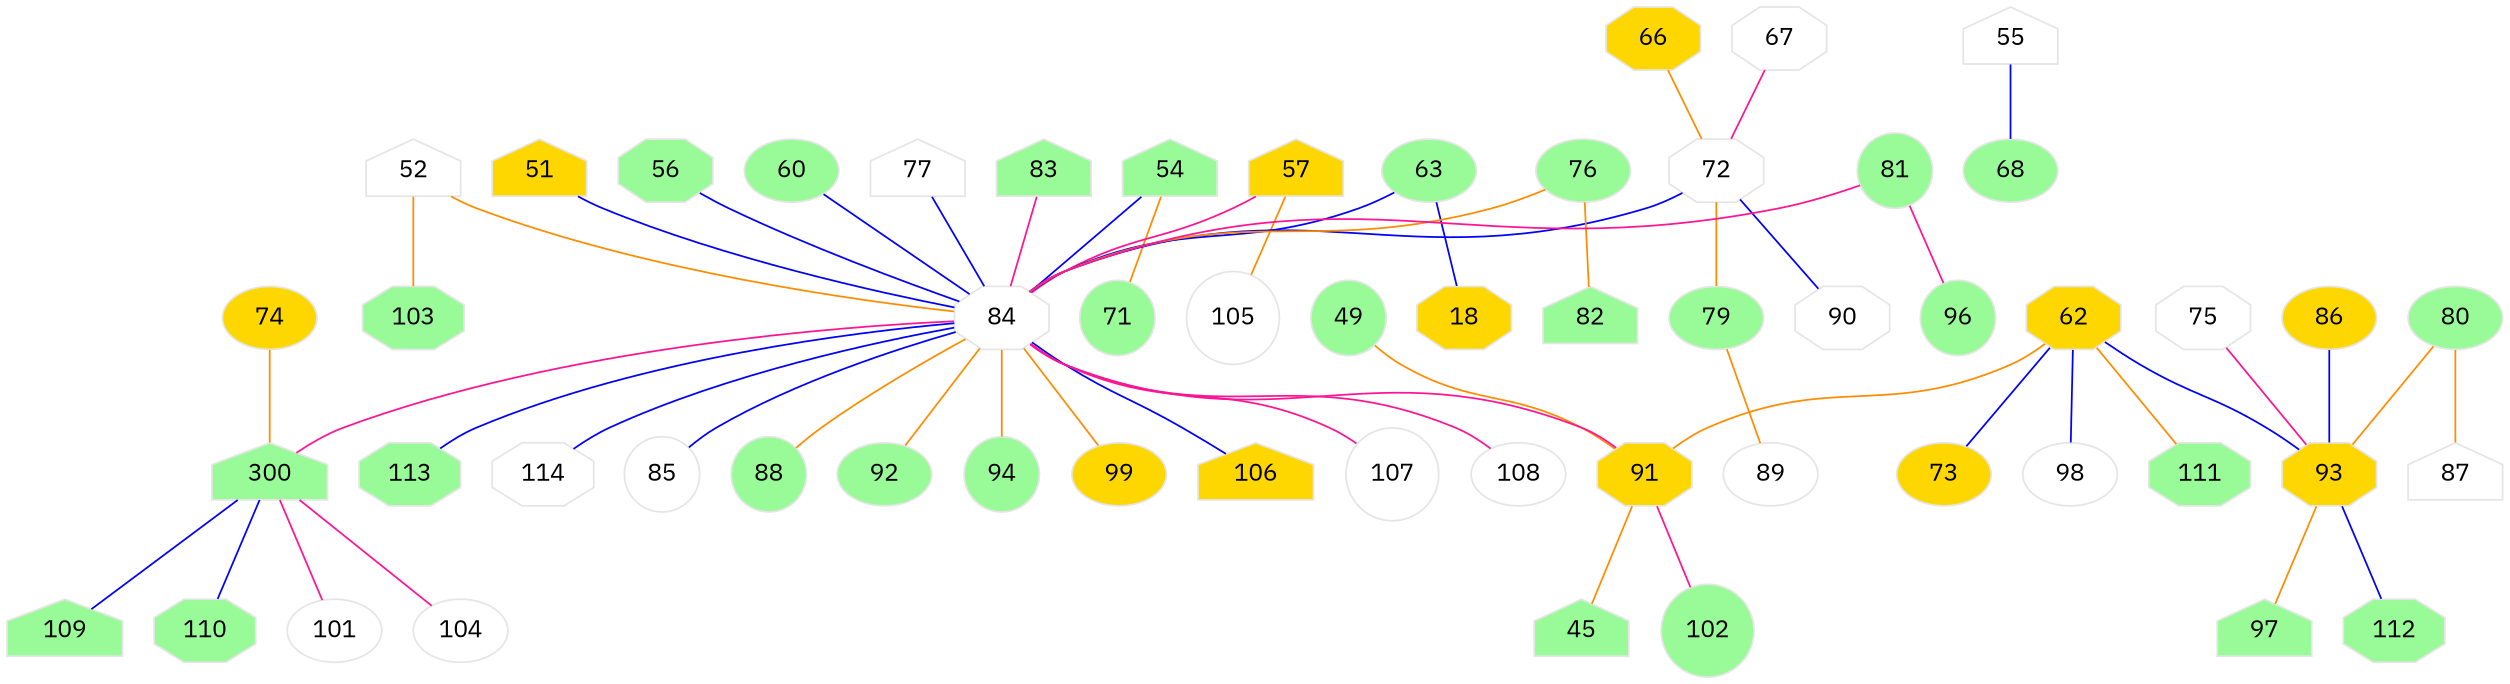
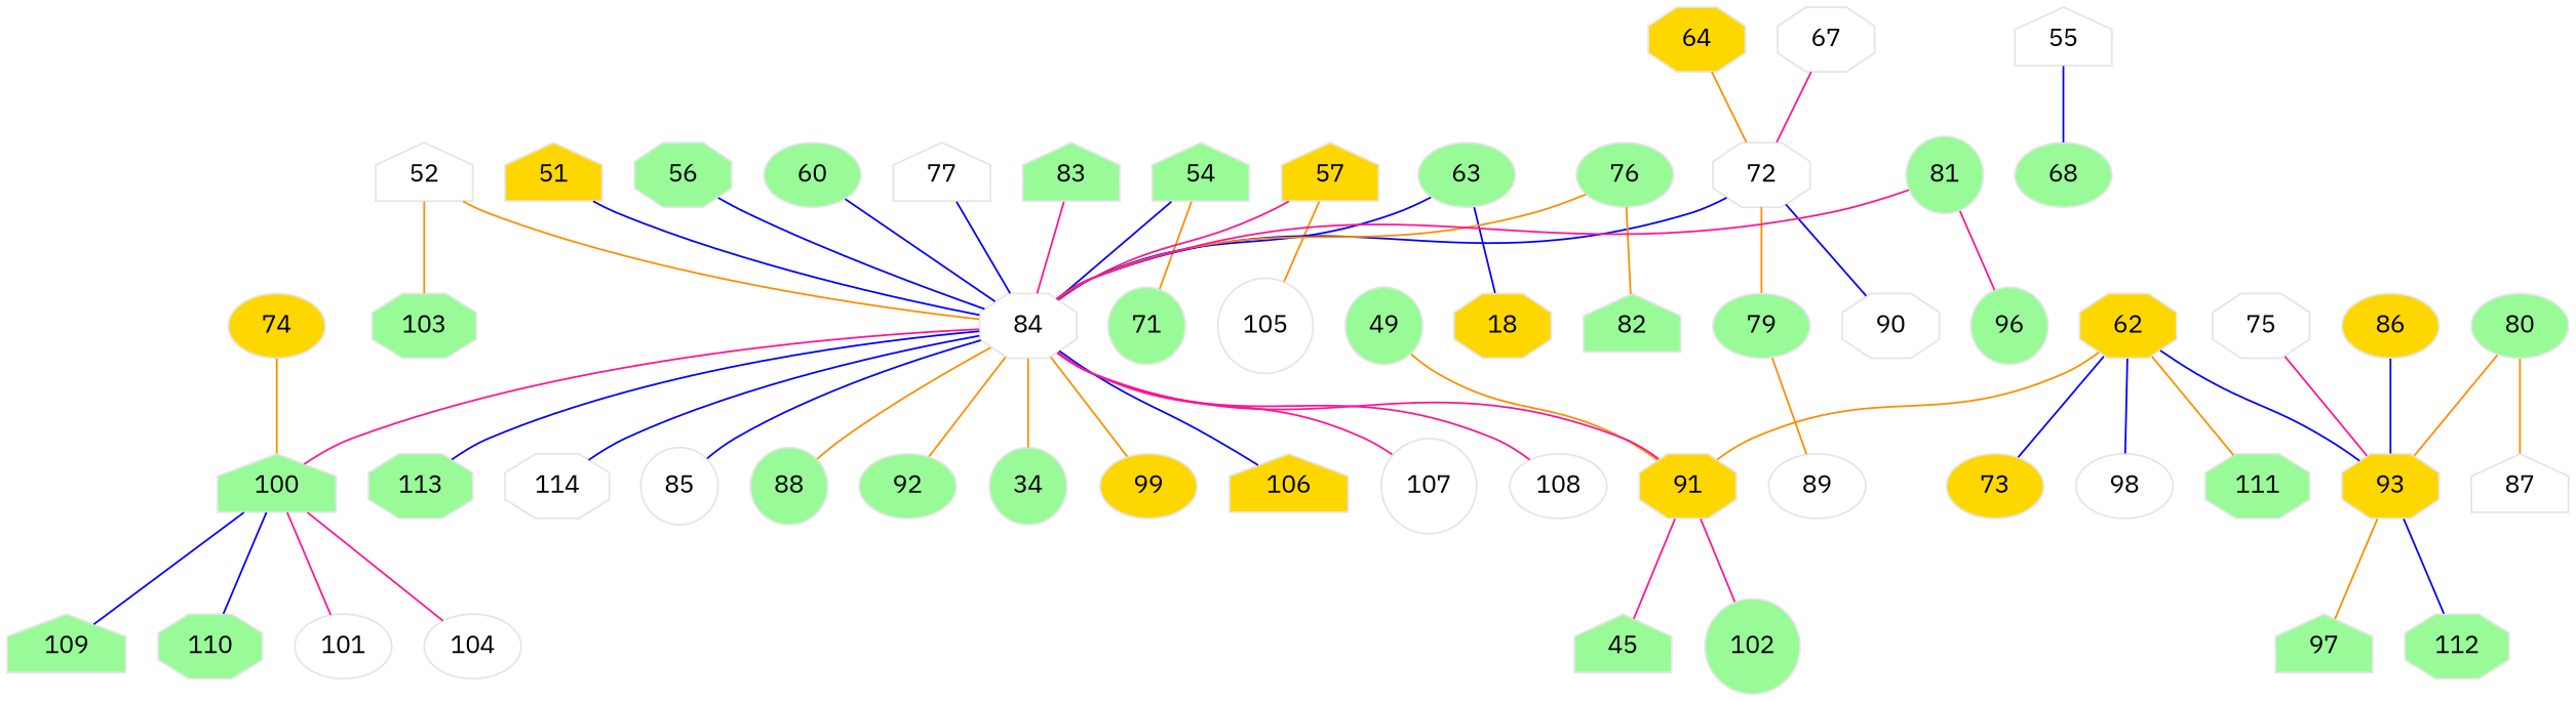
  graph {
    fontname="IBM Plex Sans"
    node [color=gray90 fillcolor=palegreen fontname="IBM Plex Sans" shape=octagon style=filled]
    edge [color=blue fontname="IBM Plex Sans"]
    91 [fillcolor=gold super="+23+37+18+56"]
    n2 [label=45 shape=house]
    102 [shape=circle]
    49 [shape=circle]
    84 [fillcolor=white super="+12+26+69"]
-   100 [shape=house super="+44+47+66+65" label=300]
+   100 [shape=house super="+44+47+66+65"]
    85 [fillcolor=white shape=circle]
    88 [shape=circle]
    92 [shape=ellipse]
-   94 [shape=circle]
+   94 [shape=circle label=34]
    99 [fillcolor=gold shape=ellipse]
    106 [fillcolor=gold shape=house]
    107 [fillcolor=white shape=circle]
    108 [fillcolor=white shape=ellipse]
    113
    114 [fillcolor=white super="+36"]
    51 [fillcolor=gold shape=house]
    52 [fillcolor=white shape=house]
    103
    54 [shape=house super="+22"]
    71 [shape=circle]
    55 [fillcolor=white shape=house]
    68 [shape=ellipse]
    57 [fillcolor=gold shape=house]
    105 [fillcolor=white shape=circle]
    n26 [label=56]
    60 [shape=ellipse]
    62 [fillcolor=gold super="+48+58"]
    73 [fillcolor=gold shape=ellipse]
    93 [fillcolor=gold super="+38+42+61"]
    98 [fillcolor=white shape=ellipse]
    111
    97 [shape=house]
    112
    63 [shape=ellipse]
    n36 [fillcolor=gold label=18]
    72 [fillcolor=white super="+41+70+45"]
    79 [shape=ellipse]
    90 [fillcolor=white]
-   64 [fillcolor=gold label=66]
+   64 [fillcolor=gold]
    67 [fillcolor=white]
    89 [fillcolor=white shape=ellipse]
    101 [fillcolor=white shape=ellipse]
    104 [fillcolor=white shape=ellipse]
    109 [shape=house]
    110
    74 [fillcolor=gold shape=ellipse]
    75 [fillcolor=white]
    76 [shape=ellipse]
    82 [shape=house]
    77 [fillcolor=white shape=house]
    80 [shape=ellipse]
    87 [fillcolor=white shape=house]
    81 [shape=circle]
    96 [shape=circle]
    83 [shape=house]
    86 [fillcolor=gold shape=ellipse]
-   91 -- n2 [color=darkorange]
+   91 -- n2 [color=deeppink]
    91 -- 102 [color=deeppink]
    49 -- 91 [color=darkorange]
    84 -- 91 [color=deeppink]
    84 -- 100 [color=deeppink]
    84 -- 85
    84 -- 88 [color=darkorange]
    84 -- 92 [color=darkorange]
    84 -- 94 [color=darkorange]
    84 -- 99 [color=darkorange]
    84 -- 106
    84 -- 107 [color=deeppink]
    84 -- 108 [color=deeppink]
    84 -- 113
    84 -- 114
    100 -- 101 [color=deeppink]
    100 -- 104 [color=deeppink]
    100 -- 109
    100 -- 110
    51 -- 84
    52 -- 84 [color=darkorange]
    52 -- 103 [color=darkorange]
    54 -- 84
    54 -- 71 [color=darkorange]
    55 -- 68
    57 -- 84 [color=deeppink]
    57 -- 105 [color=darkorange]
    n26 -- 84
    60 -- 84
    62 -- 91 [color=darkorange]
    62 -- 73
    62 -- 93
    62 -- 98
    62 -- 111 [color=darkorange]
    93 -- 97 [color=darkorange]
    93 -- 112
    63 -- 84
    63 -- n36
    72 -- 84
    72 -- 79 [color=darkorange]
    72 -- 90
    79 -- 89 [color=darkorange]
    64 -- 72 [color=darkorange]
    67 -- 72 [color=deeppink]
    74 -- 100 [color=darkorange]
    75 -- 93 [color=deeppink]
    76 -- 84 [color=darkorange]
    76 -- 82 [color=darkorange]
    77 -- 84
    80 -- 93 [color=darkorange]
    80 -- 87 [color=darkorange]
    81 -- 84 [color=deeppink]
    81 -- 96 [color=deeppink]
    83 -- 84 [color=deeppink]
    86 -- 93
  }
